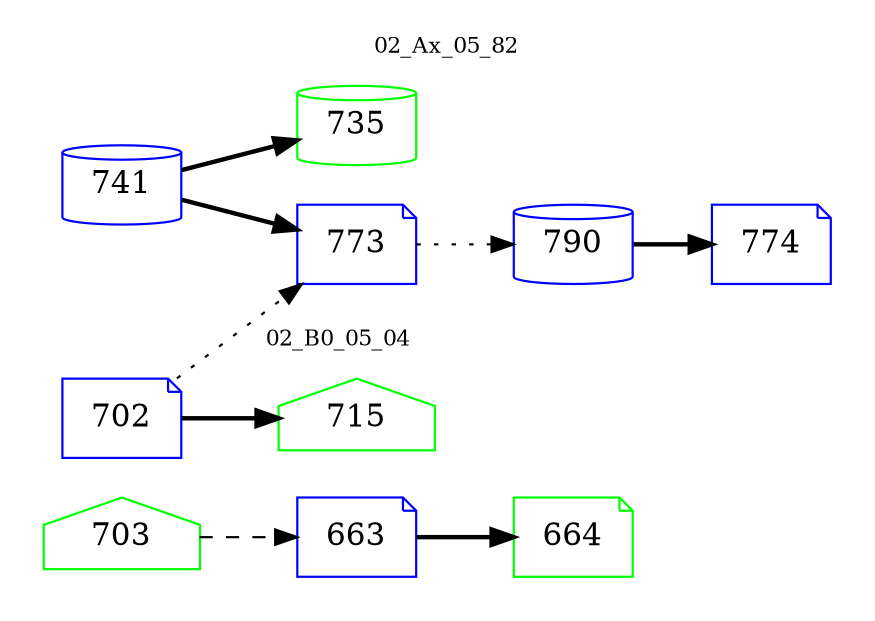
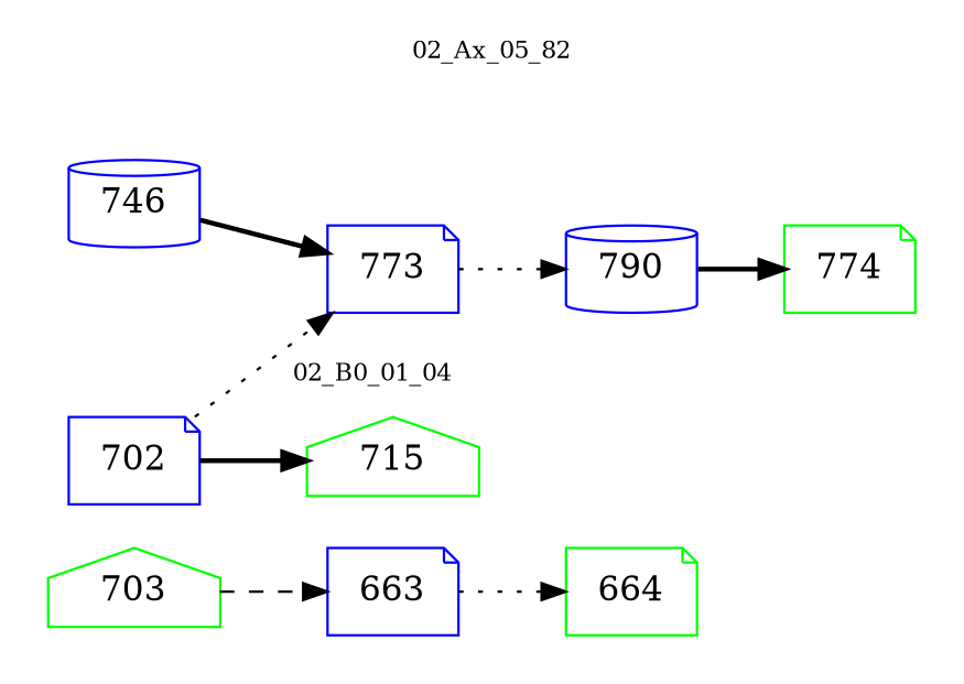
  digraph {
    rankdir=LR
    node [color=blue shape=note]
    edge [color=black style=bold]
-   n1 [label=741 shape=cylinder]
-   n2 [color=green label=735 shape=cylinder]
+   n1 [label=746 shape=cylinder]
    n3 [label=773]
    n4 [label=790 shape=cylinder]
-   n5 [label=774]
+   n5 [color=green label=774]
    n6 [label=702]
    n7 [color=green label=703 shape=house]
    n8 [color=green label=715 shape=house]
    n9 [label=663]
    n10 [color=green label=664]
    subgraph cluster_1 {
      color=white
      fontsize=10
      label="02_Ax_05_82"
      n1
-     n2
      n3
      n4
      n5
    }
    subgraph cluster_2 {
      color=white
      fontsize=10
-     label="02_B0_05_04"
+     label="02_B0_01_04"
      n6
      n7
      n8
      n9
      n10
    }
-   n1 -> n2
    n1 -> n3
    n3 -> n4 [style=dotted]
    n4 -> n5
    n6 -> n3 [style=dotted]
    n6 -> n8
    n7 -> n9 [style=dashed]
-   n9 -> n10
+   n9 -> n10 [style=dotted]
  }
